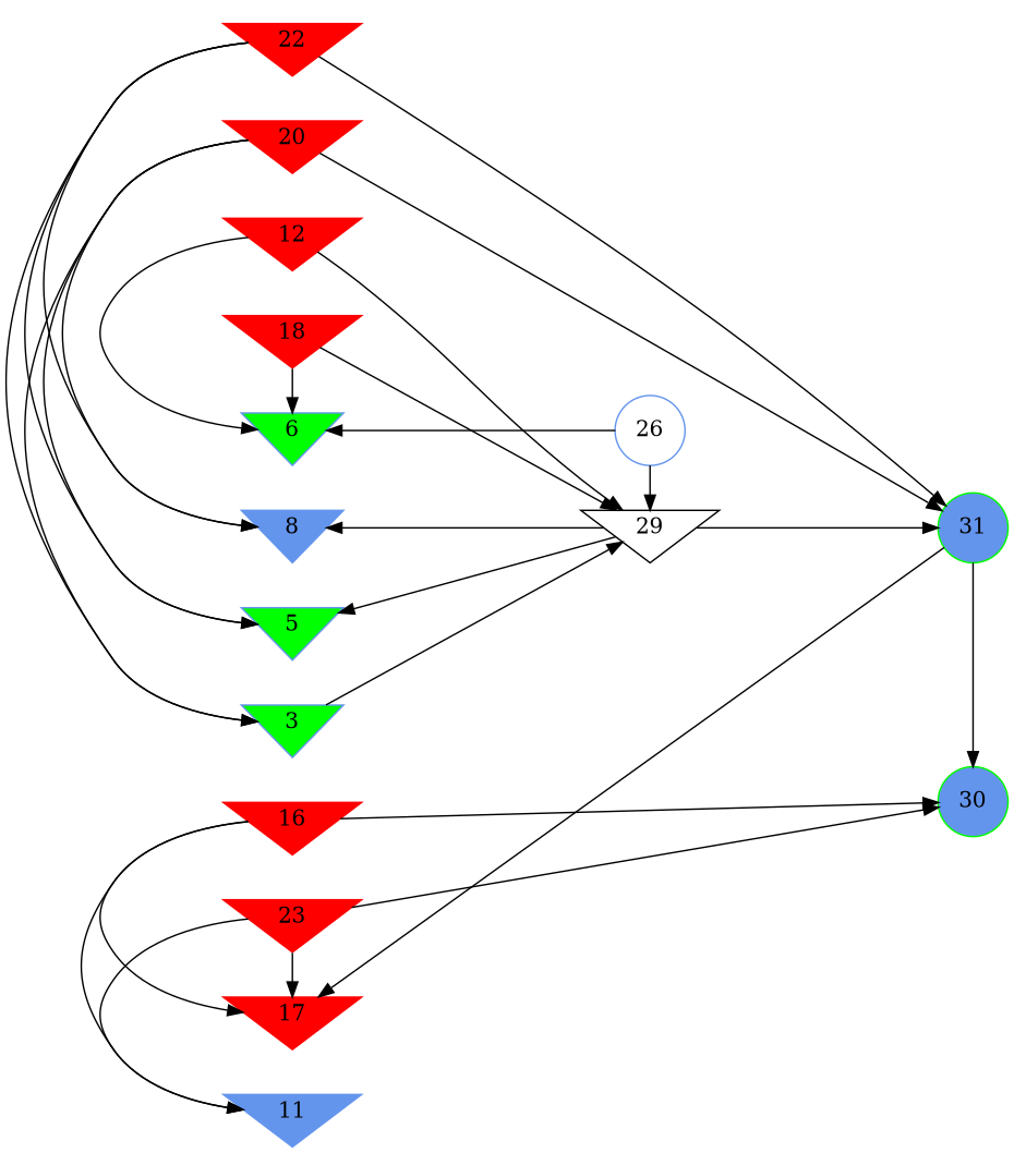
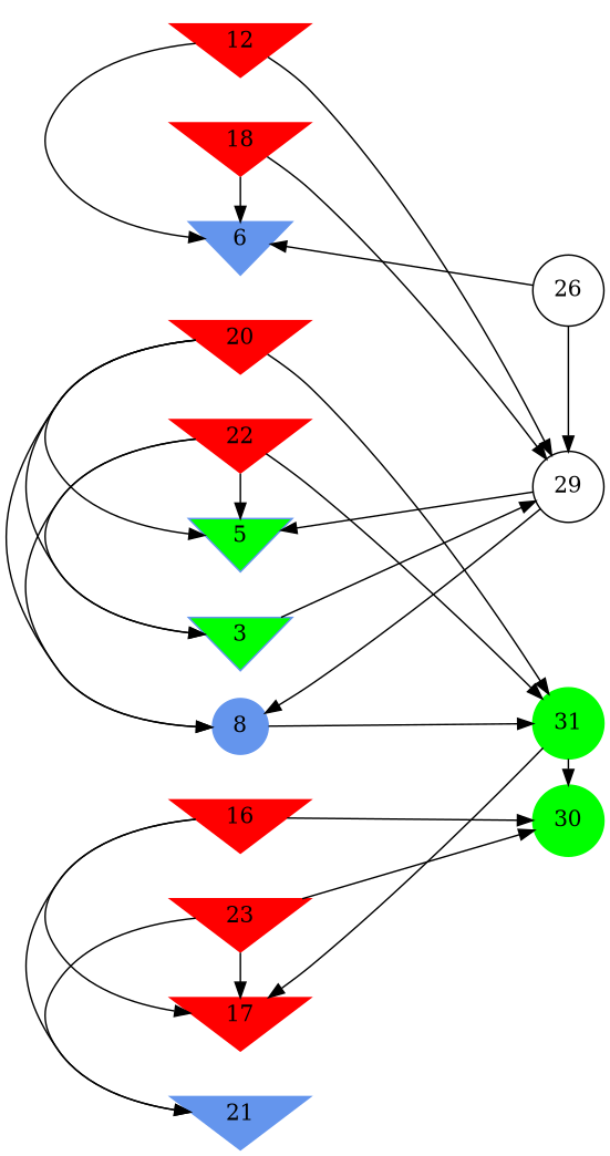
  digraph {
    rankdir=LR
    ranksep=2.0
    node [color=red shape=invtriangle style=filled]
    3 [color=cornflowerblue fillcolor=green]
    5 [color=cornflowerblue fillcolor=green]
-   6 [color=cornflowerblue fillcolor=green]
-   8 [color=cornflowerblue]
-   11 [color=cornflowerblue]
+   6 [color=cornflowerblue]
+   8 [color=cornflowerblue shape=circle]
+   11 [color=cornflowerblue label=21]
    12
    16
    17
    18
    20
    22
    23
-   26 [color=cornflowerblue shape=circle style=""]
-   29 [color=black style=""]
-   30 [color=green shape=circle fillcolor=cornflowerblue]
-   31 [color=green shape=circle fillcolor=cornflowerblue]
+   26 [color=black shape=circle style=""]
+   29 [color=black shape=circle style=""]
+   30 [color=green shape=circle]
+   31 [color=green shape=circle]
    subgraph sub_1 {
      rank=same
      3
      5
      6
      8
      11
      12
      16
      17
      18
      20
      22
      23
    }
    subgraph sub_2 {
      rank=same
      26
      29
    }
    subgraph sub_3 {
      rank=same
      30
      31
    }
    3 -> 29
    12 -> 6
    12 -> 29
    16 -> 11
    16 -> 17
    16 -> 30
    18 -> 6
    18 -> 29
    20 -> 3
    20 -> 5
    20 -> 8
    20 -> 31
    22 -> 3
    22 -> 5
    22 -> 8
    22 -> 31
    23 -> 11
    23 -> 17
    23 -> 30
    26 -> 6
    26 -> 29
    29 -> 5
    29 -> 8
-   29 -> 31
+   8 -> 31
    31 -> 17
    31 -> 30
  }
